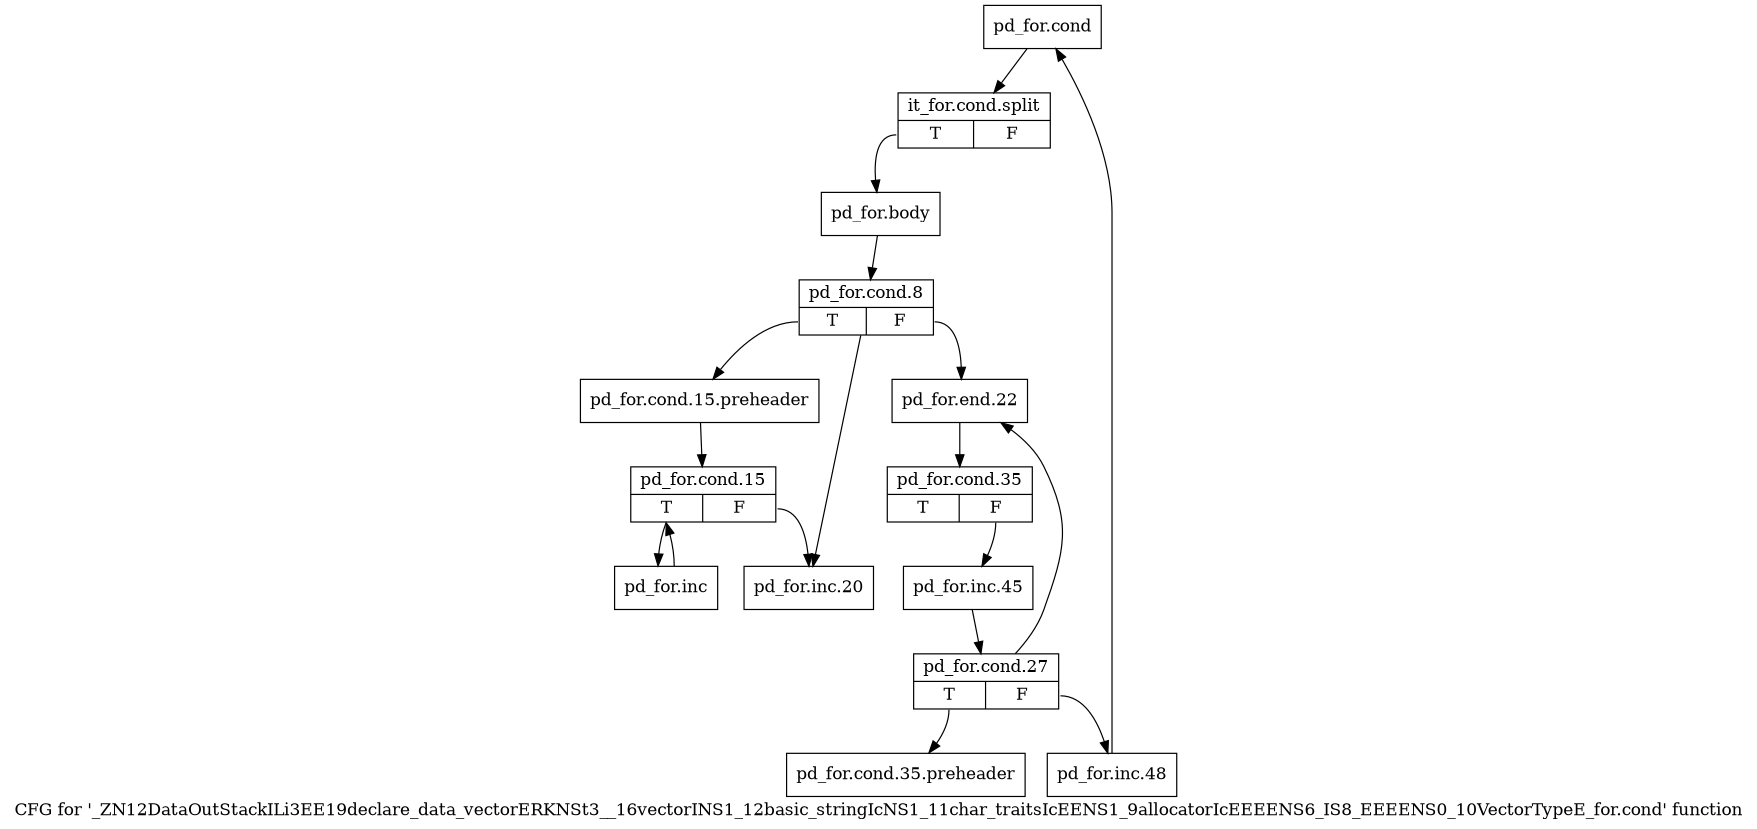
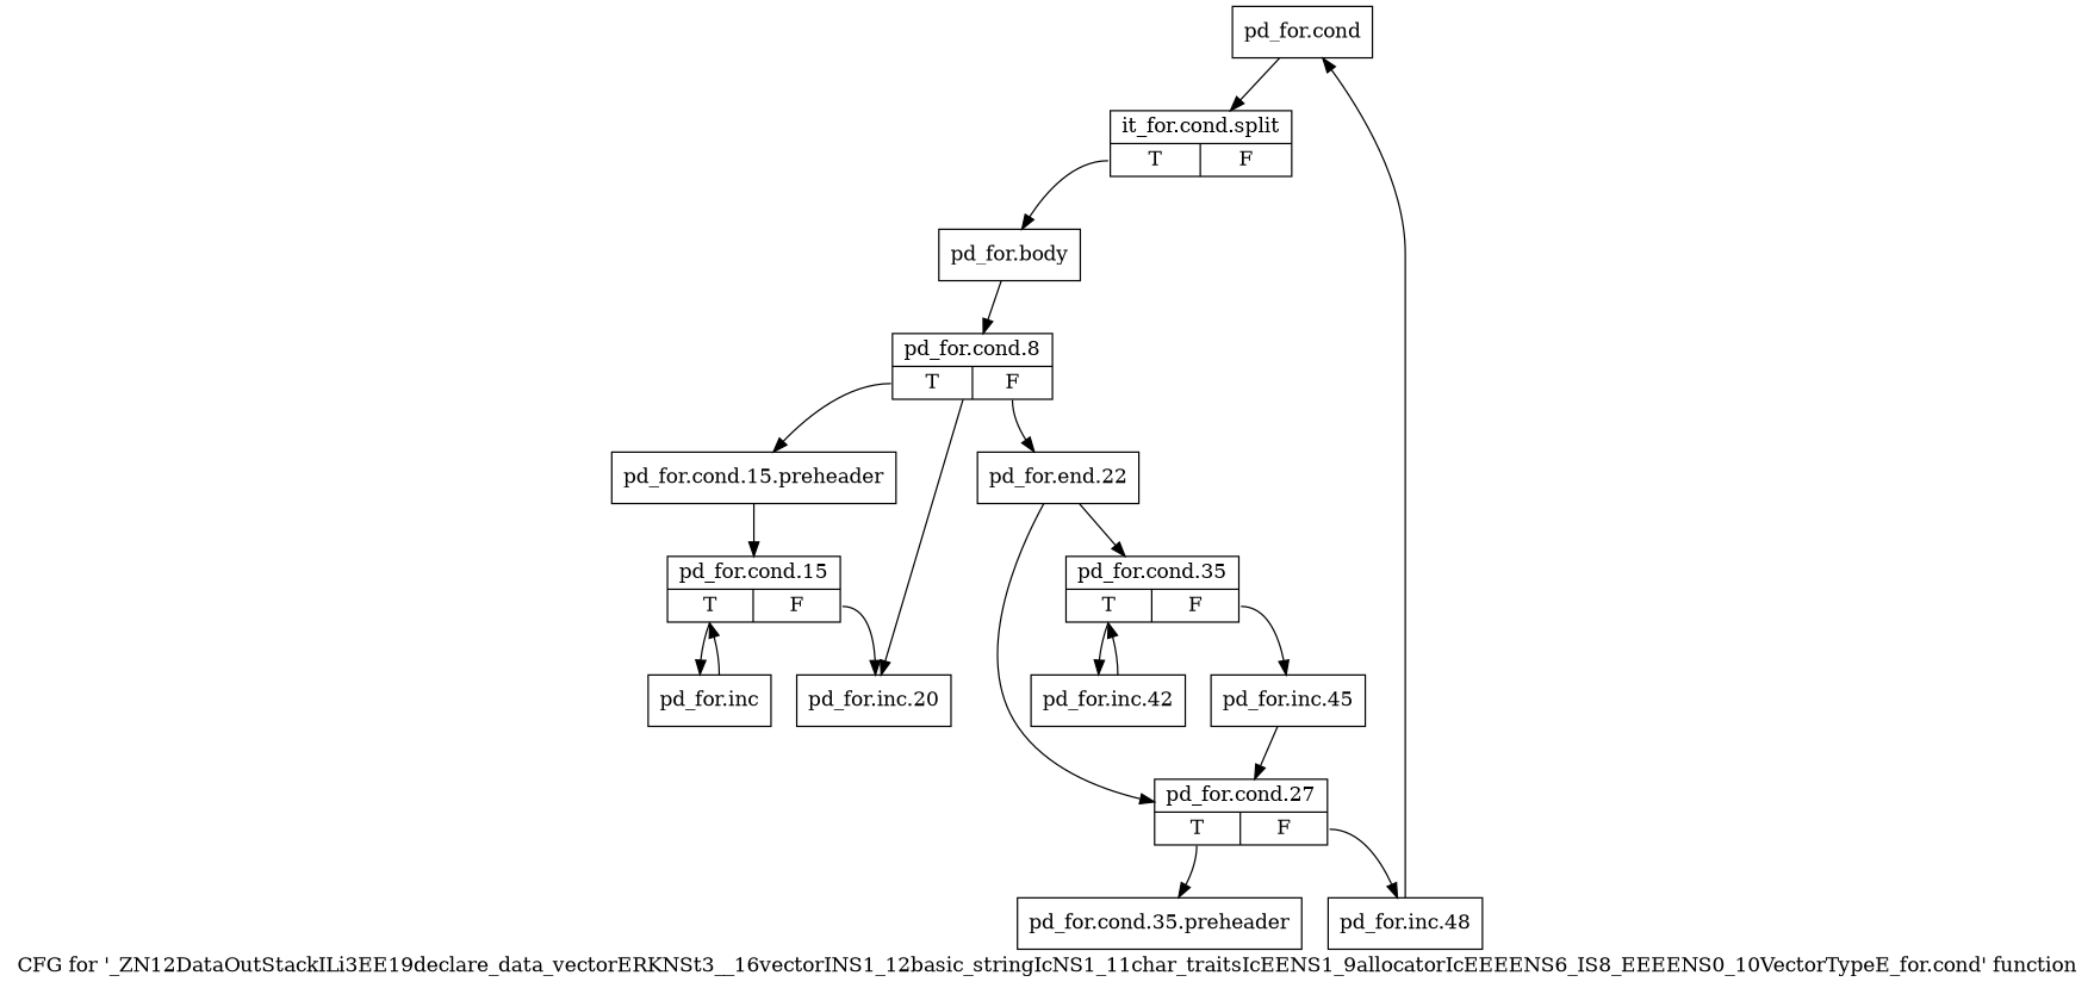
  digraph {
    label="CFG for '_ZN12DataOutStackILi3EE19declare_data_vectorERKNSt3__16vectorINS1_12basic_stringIcNS1_11char_traitsIcEENS1_9allocatorIcEEEENS6_IS8_EEEENS0_10VectorTypeE_for.cond' function"
    node [shape=record]
    n1 [label="{pd_for.cond}"]
    n2 [label="{it_for.cond.split|{<s0>T|<s1>F}}"]
    n3 [label="{pd_for.body}"]
    n4 [label="{pd_for.cond.8|{<s0>T|<s1>F}}"]
    n5 [label="{pd_for.cond.15.preheader}"]
    n6 [label="{pd_for.end.22}"]
    n7 [label="{pd_for.inc.20}"]
    n8 [label="{pd_for.cond.15|{<s0>T|<s1>F}}"]
    n9 [label="{pd_for.cond.27|{<s0>T|<s1>F}}"]
    n10 [label="{pd_for.cond.35|{<s0>T|<s1>F}}"]
    n11 [label="{pd_for.inc}"]
    n12 [label="{pd_for.cond.35.preheader}"]
    n13 [label="{pd_for.inc.48}"]
+   n14 [label="{pd_for.inc.42}"]
    n15 [label="{pd_for.inc.45}"]
    n1 -> n2
    n2 -> n3 [tailport=s0]
    n3 -> n4
    n4 -> n5 [tailport=s0]
    n4 -> n6 [tailport=s1]
    n4 -> n7
    n5 -> n8
-   n9 -> n6
+   n6 -> n9
    n6 -> n10
    n8 -> n7 [tailport=s1]
    n8 -> n11 [tailport=s0]
    n9 -> n12 [tailport=s0]
    n9 -> n13 [tailport=s1]
+   n10 -> n14 [tailport=s0]
    n10 -> n15 [tailport=s1]
    n11 -> n8
    n13 -> n1
+   n14 -> n10
    n15 -> n9
  }
